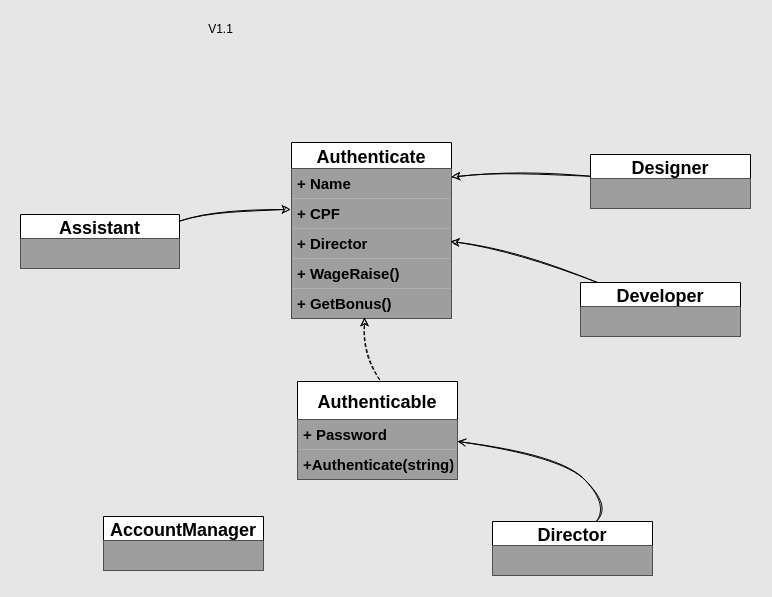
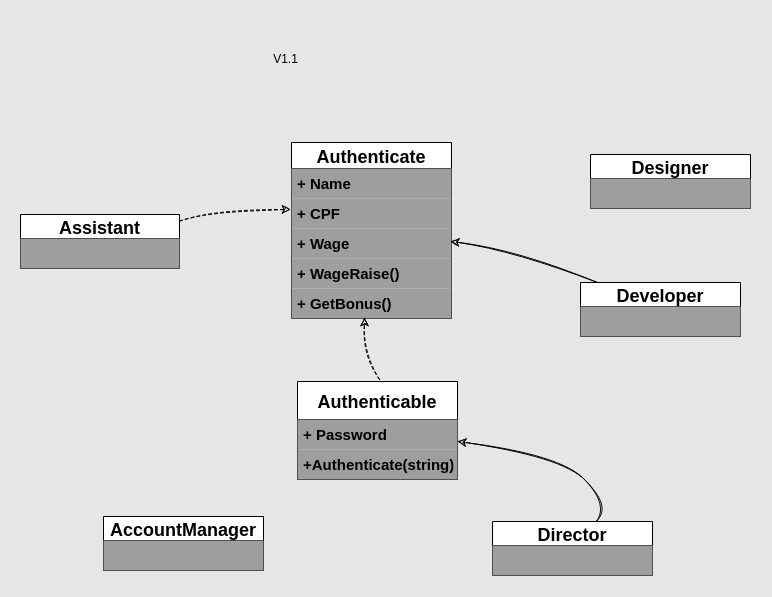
  <mxCell id="0" />
  <mxCell id="1" parent="0" />
  <mxCell id="2" value="Authenticate" style="swimlane;fontStyle=1;childLayout=stackLayout;horizontal=1;startSize=26;horizontalStack=0;resizeParent=1;resizeParentMax=0;resizeLast=0;collapsible=1;marginBottom=0;align=center;fontSize=18;labelBackgroundColor=none;swimlaneLine=1;separatorColor=none;connectable=1;allowArrows=1;glass=0;" parent="1" vertex="1"><mxGeometry x="291" y="142" width="160" height="176" as="geometry" /></mxCell>
  <mxCell id="3" value="+ Name&#10;" style="text;strokeColor=none;fillColor=#9E9E9E;spacingLeft=4;spacingRight=4;overflow=hidden;rotatable=0;points=[[0,0.5],[1,0.5]];portConstraint=eastwest;fontSize=15;fontStyle=1;labelBackgroundColor=none;imageAspect=0;" parent="2" vertex="1"><mxGeometry y="26" width="160" height="30" as="geometry" /></mxCell>
  <mxCell id="4" value="+ CPF" style="text;strokeColor=none;fillColor=#9E9E9E;spacingLeft=4;spacingRight=4;overflow=hidden;rotatable=0;points=[[0,0.5],[1,0.5]];portConstraint=eastwest;fontSize=15;fontStyle=1;labelBackgroundColor=none;imageAspect=0;" parent="2" vertex="1"><mxGeometry y="56" width="160" height="30" as="geometry" /></mxCell>
- <mxCell id="5" value="+ Director" style="text;strokeColor=none;fillColor=#9E9E9E;spacingLeft=4;spacingRight=4;overflow=hidden;rotatable=0;points=[[0,0.5],[1,0.5]];portConstraint=eastwest;fontSize=15;fontStyle=1;labelBackgroundColor=none;imageAspect=0;" parent="2" vertex="1"><mxGeometry y="86" width="160" height="30" as="geometry" /></mxCell>
+ <mxCell id="5" value="+ Wage" style="text;strokeColor=none;fillColor=#9E9E9E;spacingLeft=4;spacingRight=4;overflow=hidden;rotatable=0;points=[[0,0.5],[1,0.5]];portConstraint=eastwest;fontSize=15;fontStyle=1;labelBackgroundColor=none;imageAspect=0;" parent="2" vertex="1"><mxGeometry y="86" width="160" height="30" as="geometry" /></mxCell>
  <mxCell id="6" value="+ WageRaise()" style="text;strokeColor=none;fillColor=#9E9E9E;spacingLeft=4;spacingRight=4;overflow=hidden;rotatable=0;points=[[0,0.5],[1,0.5]];portConstraint=eastwest;fontSize=15;fontStyle=1;labelBackgroundColor=none;imageAspect=0;" parent="2" vertex="1"><mxGeometry y="116" width="160" height="30" as="geometry" /></mxCell>
  <mxCell id="7" value="+ GetBonus()" style="text;strokeColor=none;fillColor=#9E9E9E;spacingLeft=4;spacingRight=4;overflow=hidden;rotatable=0;points=[[0,0.5],[1,0.5]];portConstraint=eastwest;fontSize=15;fontStyle=1;labelBackgroundColor=none;imageAspect=0;" parent="2" vertex="1"><mxGeometry y="146" width="160" height="30" as="geometry" /></mxCell>
  <mxCell id="8" value="Designer" style="swimlane;fontStyle=1;childLayout=stackLayout;horizontal=1;startSize=24;horizontalStack=0;resizeParent=1;resizeParentMax=0;resizeLast=0;collapsible=1;marginBottom=0;align=center;fontSize=18;labelBackgroundColor=none;swimlaneLine=1;separatorColor=none;connectable=1;allowArrows=1;glass=0;" parent="1" vertex="1"><mxGeometry x="590" y="154" width="160" height="54" as="geometry" /></mxCell>
  <mxCell id="9" value="" style="text;strokeColor=none;fillColor=#9E9E9E;spacingLeft=4;spacingRight=4;overflow=hidden;rotatable=0;points=[[0,0.5],[1,0.5]];portConstraint=eastwest;fontSize=15;fontStyle=1;labelBackgroundColor=none;imageAspect=0;" parent="8" vertex="1"><mxGeometry y="24" width="160" height="30" as="geometry" /></mxCell>
  <mxCell id="10" value="AccountManager" style="swimlane;fontStyle=1;childLayout=stackLayout;horizontal=1;startSize=24;horizontalStack=0;resizeParent=1;resizeParentMax=0;resizeLast=0;collapsible=1;marginBottom=0;align=center;fontSize=18;labelBackgroundColor=none;swimlaneLine=1;separatorColor=none;connectable=1;allowArrows=1;glass=0;" parent="1" vertex="1"><mxGeometry x="103" y="516" width="160" height="54" as="geometry" /></mxCell>
  <mxCell id="11" value="" style="text;strokeColor=none;fillColor=#9E9E9E;spacingLeft=4;spacingRight=4;overflow=hidden;rotatable=0;points=[[0,0.5],[1,0.5]];portConstraint=eastwest;fontSize=15;fontStyle=1;labelBackgroundColor=none;imageAspect=0;" parent="10" vertex="1"><mxGeometry y="24" width="160" height="30" as="geometry" /></mxCell>
  <mxCell id="12" value="Developer" style="swimlane;fontStyle=1;childLayout=stackLayout;horizontal=1;startSize=24;horizontalStack=0;resizeParent=1;resizeParentMax=0;resizeLast=0;collapsible=1;marginBottom=0;align=center;fontSize=18;labelBackgroundColor=none;swimlaneLine=1;separatorColor=none;connectable=1;allowArrows=1;glass=0;" parent="1" vertex="1"><mxGeometry x="580" y="282" width="160" height="54" as="geometry" /></mxCell>
  <mxCell id="13" value="" style="text;strokeColor=none;fillColor=#9E9E9E;spacingLeft=4;spacingRight=4;overflow=hidden;rotatable=0;points=[[0,0.5],[1,0.5]];portConstraint=eastwest;fontSize=15;fontStyle=1;labelBackgroundColor=none;imageAspect=0;" parent="12" vertex="1"><mxGeometry y="24" width="160" height="30" as="geometry" /></mxCell>
  <mxCell id="14" value="Assistant" style="swimlane;fontStyle=1;childLayout=stackLayout;horizontal=1;startSize=24;horizontalStack=0;resizeParent=1;resizeParentMax=0;resizeLast=0;collapsible=1;marginBottom=0;align=center;fontSize=18;labelBackgroundColor=none;swimlaneLine=1;separatorColor=none;connectable=1;allowArrows=1;glass=0;" parent="1" vertex="1"><mxGeometry x="20" y="214" width="159" height="54" as="geometry" /></mxCell>
  <mxCell id="15" value="" style="text;strokeColor=none;fillColor=#9E9E9E;spacingLeft=4;spacingRight=4;overflow=hidden;rotatable=0;points=[[0,0.5],[1,0.5]];portConstraint=eastwest;fontSize=15;fontStyle=1;labelBackgroundColor=none;imageAspect=0;" parent="14" vertex="1"><mxGeometry y="24" width="159" height="30" as="geometry" /></mxCell>
  <mxCell id="16" value="Director" style="swimlane;fontStyle=1;childLayout=stackLayout;horizontal=1;startSize=24;horizontalStack=0;resizeParent=1;resizeParentMax=0;resizeLast=0;collapsible=1;marginBottom=0;align=center;fontSize=18;labelBackgroundColor=none;swimlaneLine=1;separatorColor=none;connectable=1;allowArrows=1;glass=0;" parent="1" vertex="1"><mxGeometry x="492" y="521" width="160" height="54" as="geometry"><mxRectangle x="641" y="237" width="173" height="26" as="alternateBounds" /></mxGeometry></mxCell>
  <mxCell id="17" value="" style="text;strokeColor=none;fillColor=#9E9E9E;spacingLeft=4;spacingRight=4;overflow=hidden;rotatable=0;points=[[0,0.5],[1,0.5]];portConstraint=eastwest;fontSize=15;fontStyle=1;labelBackgroundColor=none;imageAspect=0;" parent="16" vertex="1"><mxGeometry y="24" width="160" height="30" as="geometry" /></mxCell>
  <mxCell id="18" value="Authenticable" style="swimlane;fontStyle=1;childLayout=stackLayout;horizontal=1;startSize=38;horizontalStack=0;resizeParent=1;resizeParentMax=0;resizeLast=0;collapsible=1;marginBottom=0;align=center;fontSize=18;labelBackgroundColor=none;swimlaneLine=1;separatorColor=none;connectable=1;allowArrows=1;glass=0;" vertex="1" parent="1"><mxGeometry x="297" y="381" width="160" height="98" as="geometry"><mxRectangle x="641" y="237" width="173" height="26" as="alternateBounds" /></mxGeometry></mxCell>
  <mxCell id="19" value="+ Password" style="text;strokeColor=none;fillColor=#9E9E9E;spacingLeft=4;spacingRight=4;overflow=hidden;rotatable=0;points=[[0,0.5],[1,0.5]];portConstraint=eastwest;fontSize=15;fontStyle=1;labelBackgroundColor=none;imageAspect=0;" vertex="1" parent="18"><mxGeometry y="38" width="160" height="30" as="geometry" /></mxCell>
  <mxCell id="20" value="+Authenticate(string)" style="text;strokeColor=none;fillColor=#9E9E9E;spacingLeft=4;spacingRight=4;overflow=hidden;rotatable=0;points=[[0,0.5],[1,0.5]];portConstraint=eastwest;fontSize=15;fontStyle=1;labelBackgroundColor=none;imageAspect=0;" vertex="1" parent="18"><mxGeometry y="68" width="160" height="30" as="geometry" /></mxCell>
- <mxCell id="21" value="" style="curved=1;endArrow=open;html=1;sketch=1;" edge="1" parent="1" source="16" target="18"><mxGeometry width="50" height="50" relative="1" as="geometry"><mxPoint x="586" y="521" as="sourcePoint" /><mxPoint x="478" y="455" as="targetPoint" /><Array as="points"><mxPoint x="610" y="505" /><mxPoint x="560" y="455" /></Array></mxGeometry></mxCell>
+ <mxCell id="21" value="" style="curved=1;endArrow=classic;html=1;sketch=1;" edge="1" parent="1" source="16" target="18"><mxGeometry width="50" height="50" relative="1" as="geometry"><mxPoint x="586" y="521" as="sourcePoint" /><mxPoint x="478" y="455" as="targetPoint" /><Array as="points"><mxPoint x="610" y="505" /><mxPoint x="560" y="455" /></Array></mxGeometry></mxCell>
  <mxCell id="22" value="" style="curved=1;endArrow=classic;html=1;sketch=1;exitX=0.513;exitY=-0.02;exitDx=0;exitDy=0;exitPerimeter=0;entryX=0.456;entryY=0.967;entryDx=0;entryDy=0;entryPerimeter=0;dashed=1;" edge="1" parent="1" source="18" target="7"><mxGeometry width="50" height="50" relative="1" as="geometry"><mxPoint x="153.357" y="418.62" as="sourcePoint" /><mxPoint x="307" y="338" as="targetPoint" /><Array as="points"><mxPoint x="364" y="354" /></Array></mxGeometry></mxCell>
- <mxCell id="23" value="" style="curved=1;endArrow=classic;html=1;sketch=1;" edge="1" parent="1" source="8" target="3"><mxGeometry width="50" height="50" relative="1" as="geometry"><mxPoint x="597.86" y="254" as="sourcePoint" /><mxPoint x="454" y="188" as="targetPoint" /><Array as="points"><mxPoint x="518" y="171" /></Array></mxGeometry></mxCell>
  <mxCell id="24" value="" style="curved=1;endArrow=classic;html=1;sketch=1;entryX=0.994;entryY=0.433;entryDx=0;entryDy=0;entryPerimeter=0;" edge="1" parent="1" source="12" target="5"><mxGeometry width="50" height="50" relative="1" as="geometry"><mxPoint x="592" y="249" as="sourcePoint" /><mxPoint x="453" y="254.469" as="targetPoint" /><Array as="points"><mxPoint x="520" y="249" /></Array></mxGeometry></mxCell>
- <mxCell id="25" value="" style="curved=1;endArrow=classic;html=1;sketch=1;entryX=-0.006;entryY=0.367;entryDx=0;entryDy=0;entryPerimeter=0;" edge="1" parent="1" source="14" target="4"><mxGeometry width="50" height="50" relative="1" as="geometry"><mxPoint x="241.96" y="312.01" as="sourcePoint" /><mxPoint x="95" y="271" as="targetPoint" /><Array as="points"><mxPoint x="224" y="209" /></Array></mxGeometry></mxCell>
- <mxCell id="26" value="V1.1" style="text;html=1;align=center;verticalAlign=middle;resizable=0;points=[];autosize=1;strokeColor=none;fillColor=none;" vertex="1" parent="1"><mxGeometry x="202" y="20" width="35" height="18" as="geometry" /></mxCell>
+ <mxCell id="25" value="" style="curved=1;endArrow=classic;html=1;sketch=1;entryX=-0.006;entryY=0.367;entryDx=0;entryDy=0;entryPerimeter=0;dashed=1;" edge="1" parent="1" source="14" target="4"><mxGeometry width="50" height="50" relative="1" as="geometry"><mxPoint x="241.96" y="312.01" as="sourcePoint" /><mxPoint x="95" y="271" as="targetPoint" /><Array as="points"><mxPoint x="224" y="209" /></Array></mxGeometry></mxCell>
+ <mxCell id="26" value="V1.1" style="text;html=1;align=center;verticalAlign=middle;resizable=0;points=[];autosize=1;strokeColor=none;fillColor=none;" vertex="1" parent="1"><mxGeometry x="267" y="50" width="35" height="18" as="geometry" /></mxCell>
